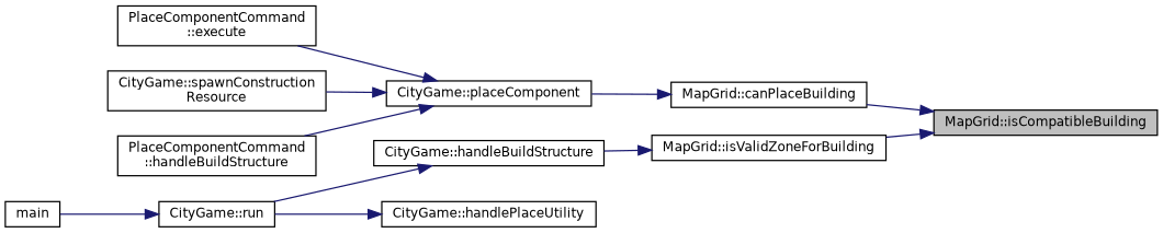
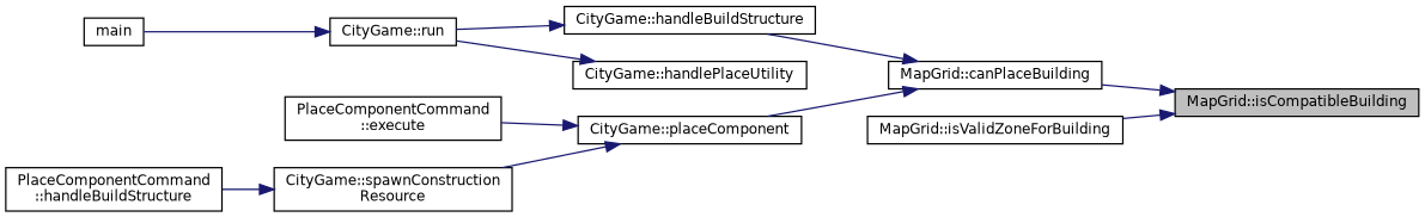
  digraph {
    rankdir=RL
    node [color=black fillcolor=white fontname=Helvetica fontsize=10 shape=record style=filled]
    edge [color=midnightblue dir=back fontname=Helvetica fontsize=10 labelfontname=Helvetica labelfontsize=10 style=solid]
    n1 [fillcolor=grey75 fontcolor=black height=0.2 label="MapGrid::isCompatibleBuilding" width=0.4]
    n2 [height=0.2 label="MapGrid::canPlaceBuilding" width=0.4]
    n3 [height=0.2 label="MapGrid::isValidZoneForBuilding" width=0.4]
    n4 [height=0.2 label="CityGame::handleBuildStructure" width=0.4]
    n5 [height=0.2 label="CityGame::placeComponent" width=0.4]
    n6 [height=0.2 label="CityGame::run" width=0.4]
    n7 [height=0.2 label="CityGame::handlePlaceUtility" width=0.4]
    n8 [height=0.2 label="PlaceComponentCommand\l::execute" width=0.4]
    n9 [height=0.2 label="CityGame::spawnConstruction\lResource" width=0.4]
    n10 [height=0.2 label="PlaceComponentCommand\l::handleBuildStructure" width=0.4]
    n11 [height=0.2 label=main width=0.4]
    n1 -> n2
    n1 -> n3
-   n3 -> n4
+   n2 -> n4
    n2 -> n5
    n4 -> n6
    n5 -> n8
    n5 -> n9
-   n5 -> n10
+   n9 -> n10
    n6 -> n11
    n7 -> n6
  }
